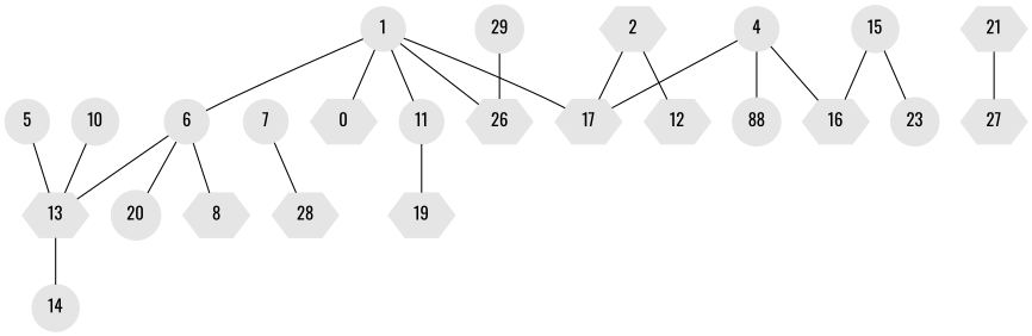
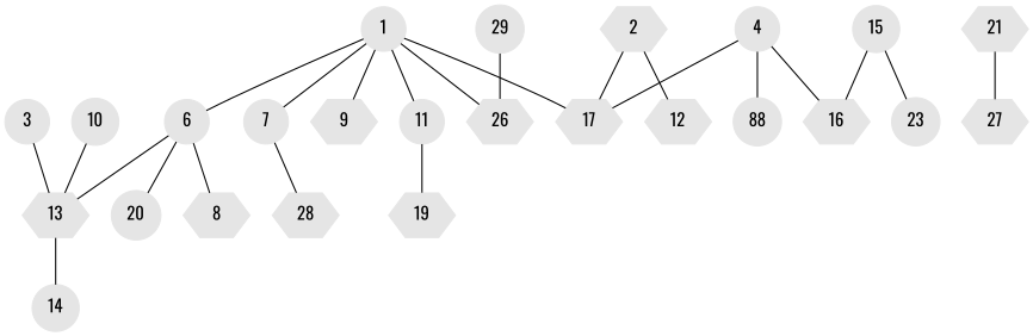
  graph {
    fontname=Oswald
    node [color=gray90 fontname=Oswald shape=circle style=filled]
    edge [fontname=Oswald weight=1.0]
    1
    6
    7
-   9 [shape=hexagon label=0]
+   9 [shape=hexagon]
    11
    17 [shape=hexagon]
    26 [shape=hexagon]
    13 [shape=hexagon]
    8 [shape=hexagon]
    20
    n11 [label=28 shape=hexagon]
    19 [shape=hexagon]
    2 [shape=hexagon]
    12 [shape=hexagon]
-   3 [label=5]
+   3
    14
    4
    16 [shape=hexagon]
    n19 [label=88]
    10
    15
    23
    21 [shape=hexagon]
    27 [shape=hexagon]
    n25 [label=29]
    1 -- 6
+   1 -- 7
    1 -- 9
    1 -- 11
    1 -- 17
    1 -- 26
    6 -- 13
    6 -- 8
    6 -- 20
    7 -- n11
    11 -- 19
    13 -- 14
    2 -- 17
    2 -- 12
    3 -- 13
    4 -- 17
    4 -- 16
    4 -- n19
    10 -- 13
    15 -- 16
    15 -- 23
    21 -- 27
    n25 -- 26
  }
